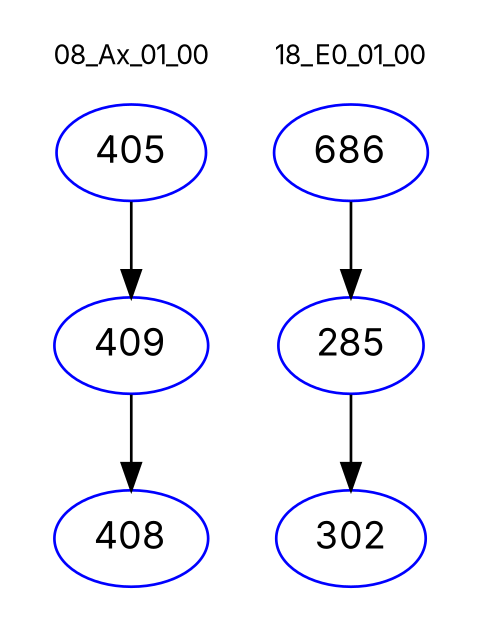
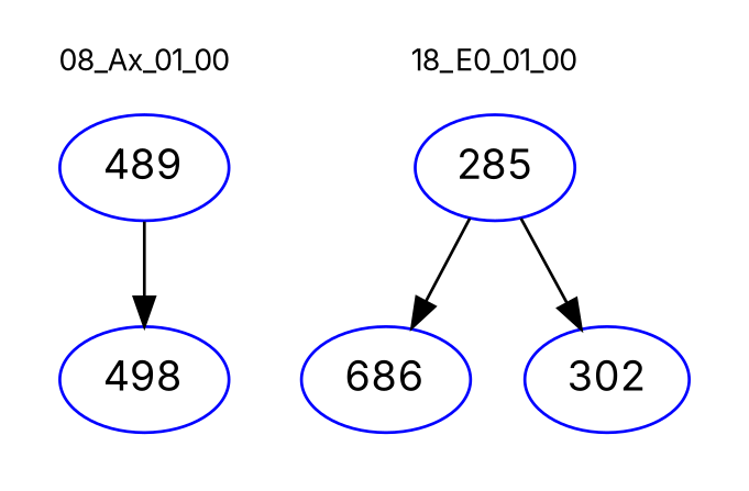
  digraph {
    fontname=Inter
    node [color=blue fontname=Inter]
    edge [color=black fontname=Inter]
-   n1 [label=405]
-   n2 [label=409]
-   n3 [label=408]
+   n2 [label=489]
+   n3 [label=498]
    n4 [label=285]
    n5 [label=686]
    n6 [label=302]
    subgraph cluster_1 {
      color=white
      fontsize=10
      label="08_Ax_01_00"
-     n1
      n2
      n3
    }
    subgraph cluster_2 {
      color=white
      fontsize=10
      label="18_E0_01_00"
      n4
      n5
      n6
    }
-   n1 -> n2
    n2 -> n3
-   n5 -> n4
+   n4 -> n5
    n4 -> n6
  }
